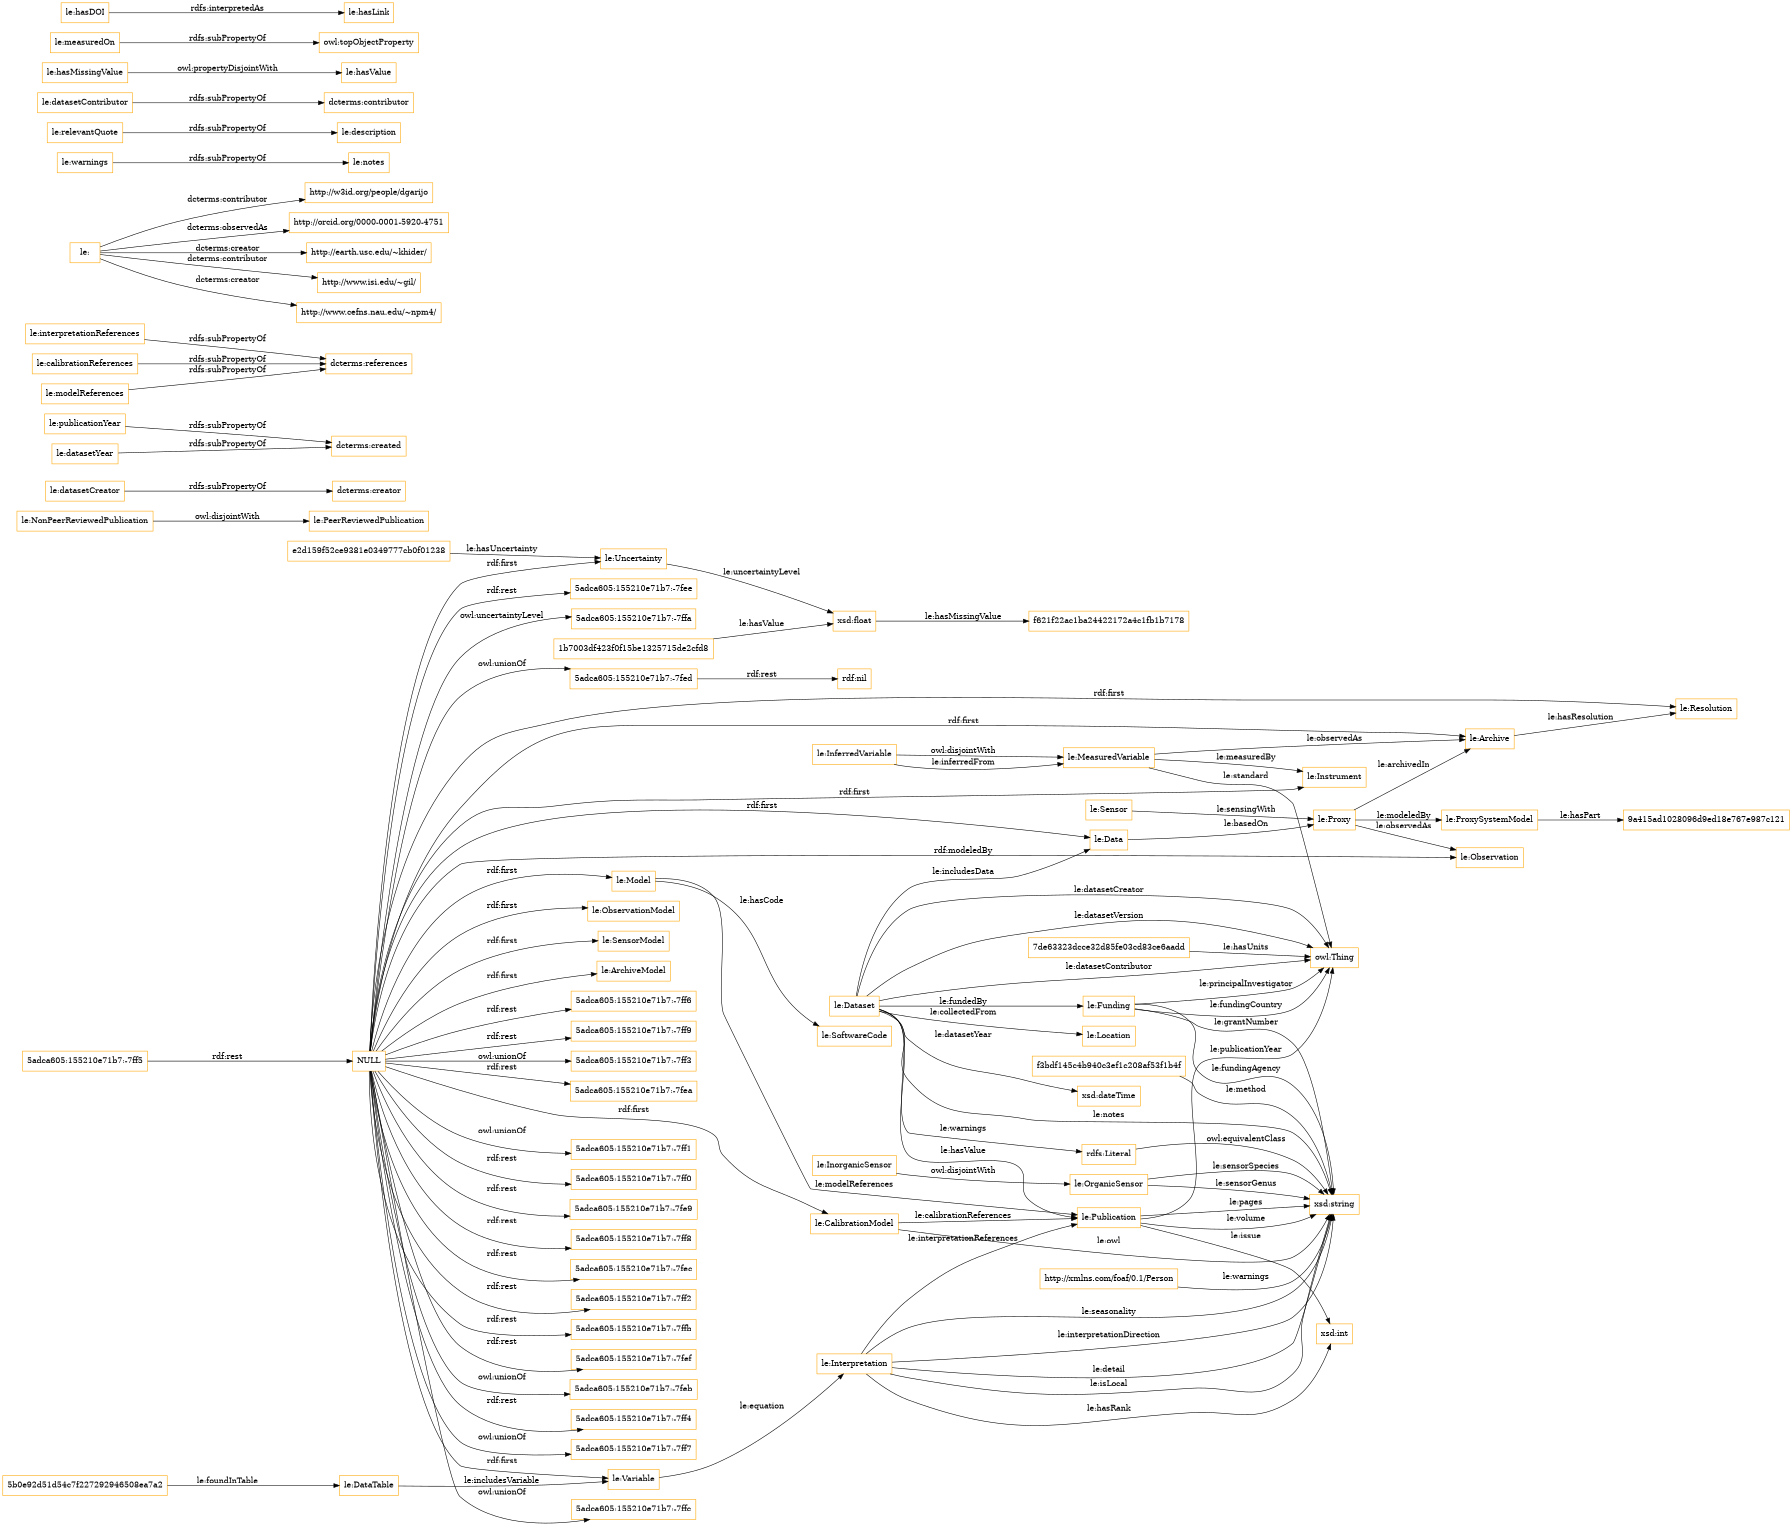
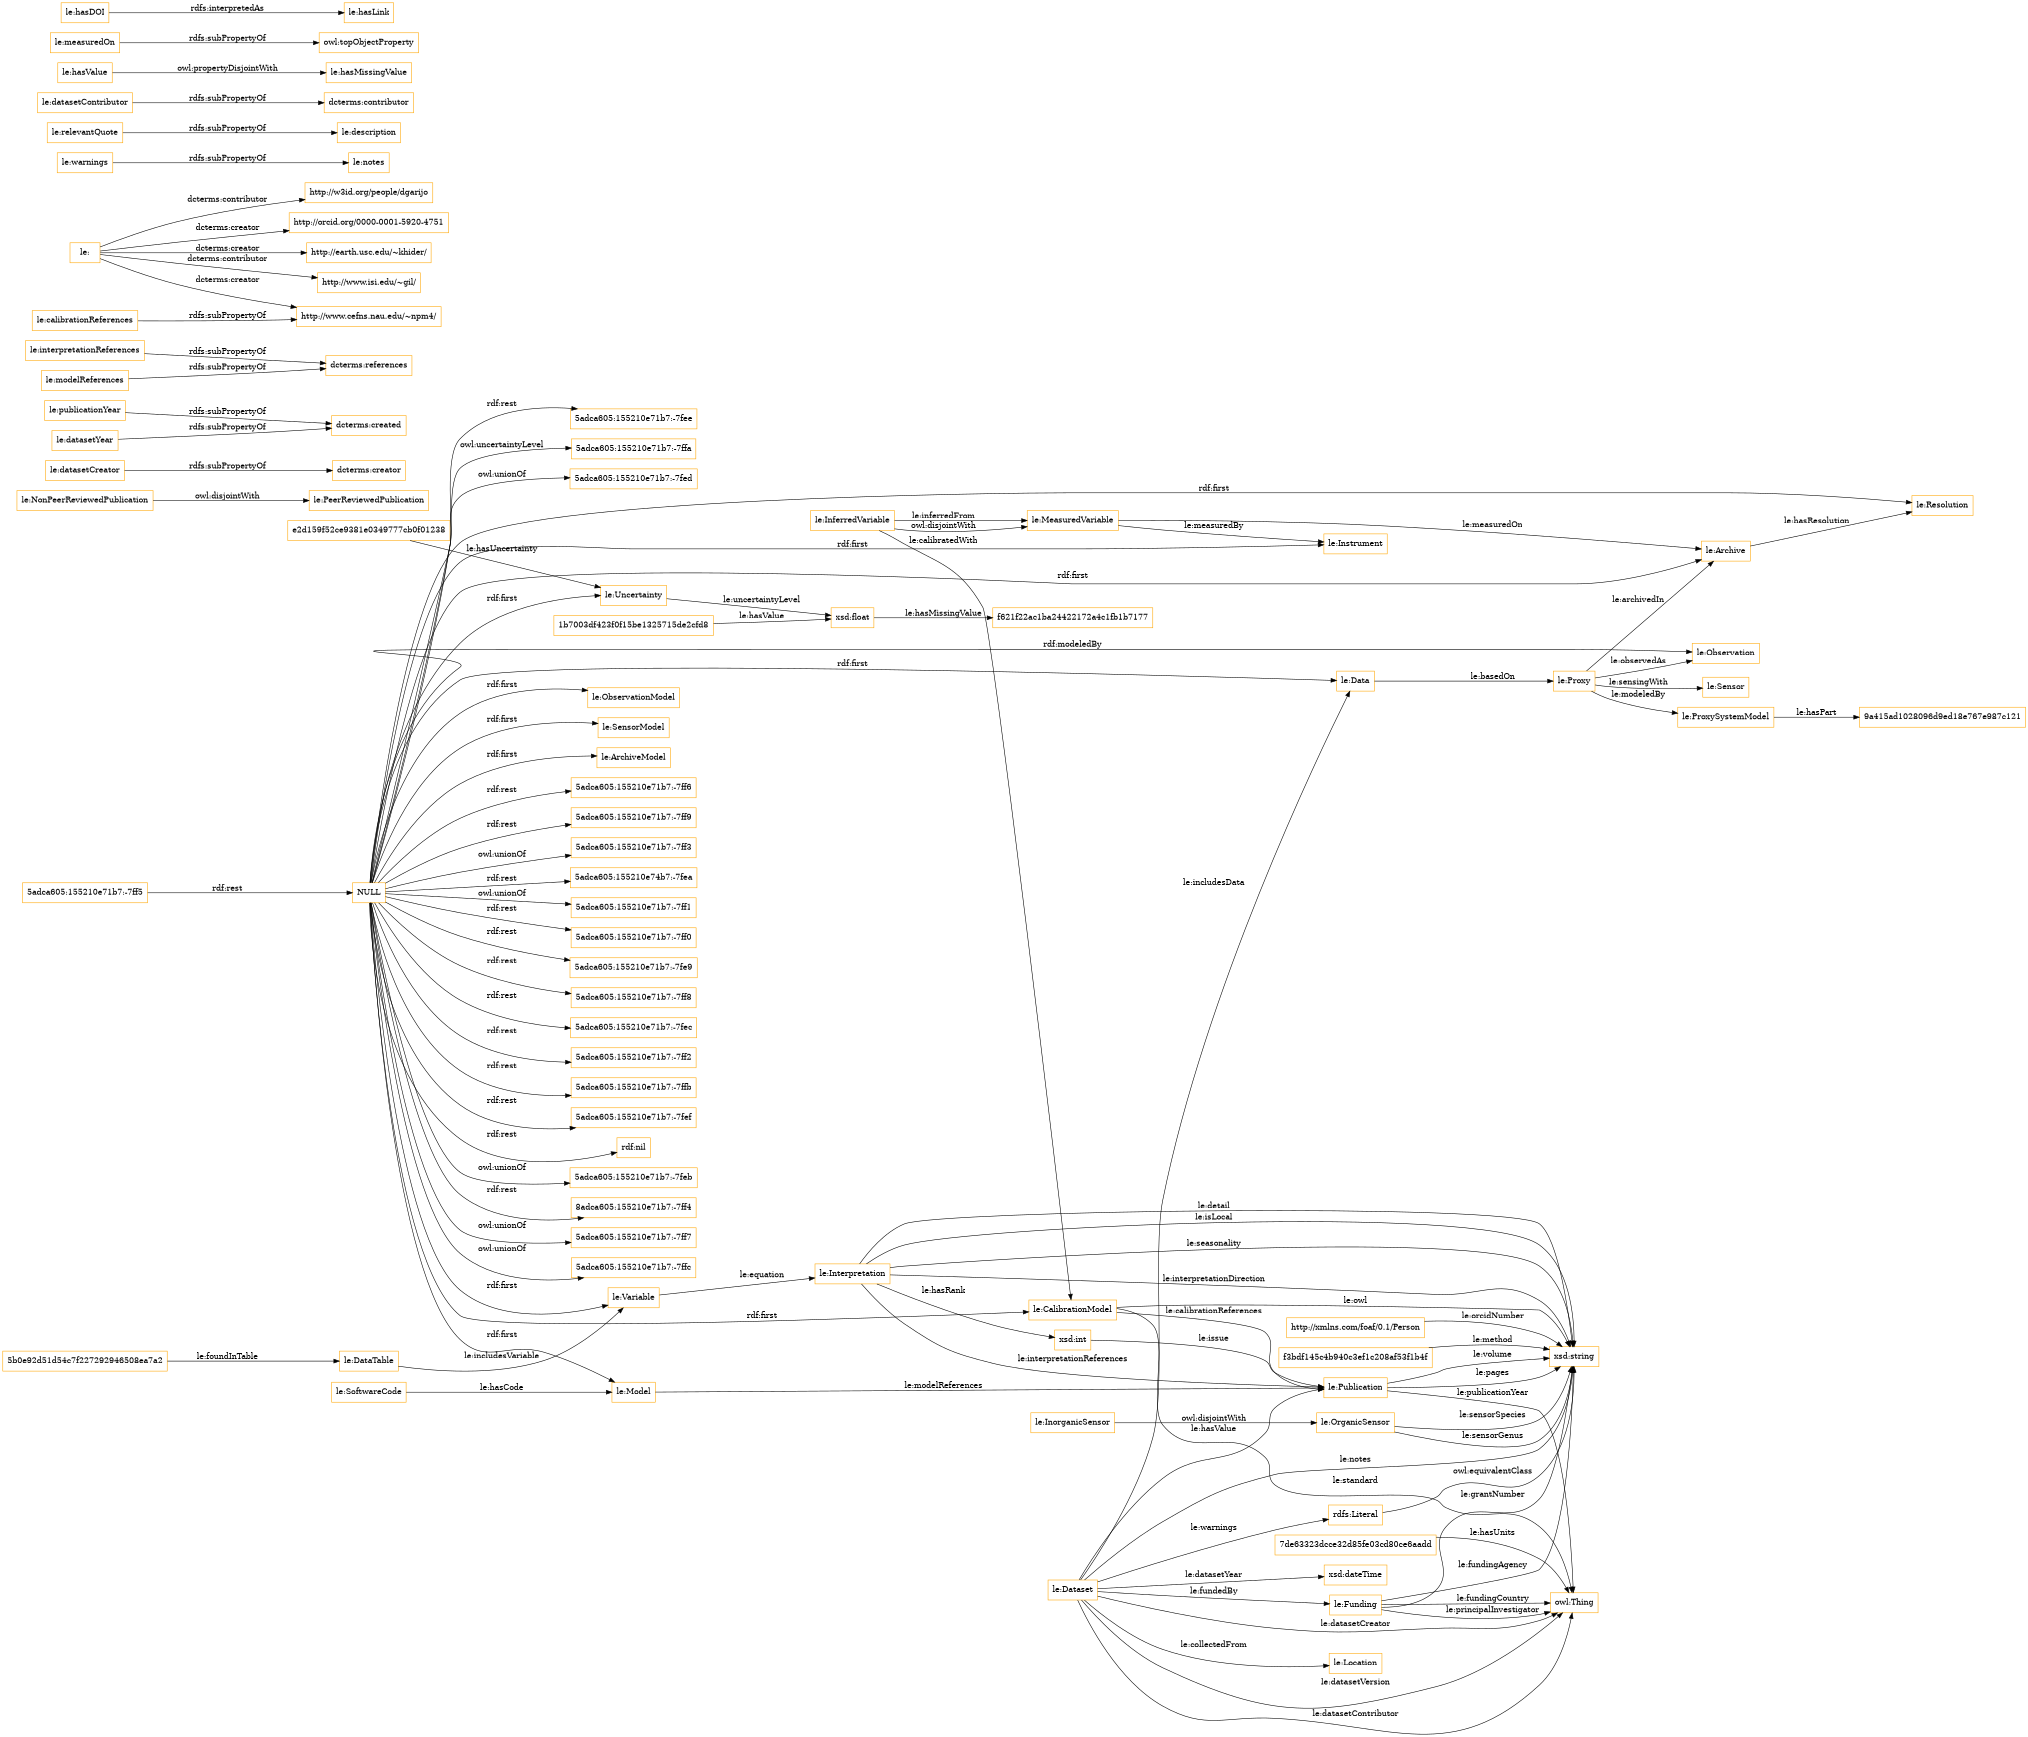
  digraph {
    rankdir=LR
    node [color=orange shape=rectangle]
    "le:Proxy"
    "le:Archive"
    "le:ProxySystemModel"
    "le:Sensor"
    "le:Observation"
    "le:Resolution"
    "9a415ad1028096d9ed18e767e987c121"
    "5b0e92d51d54c7f227292946508ea7a2"
    "le:DataTable"
    "le:Variable"
    "le:NonPeerReviewedPublication"
    "le:PeerReviewedPublication"
    "le:OrganicSensor"
    "xsd:string"
    "le:Uncertainty"
    "xsd:float"
-   f621f22ac1ba24422172a4c1fb1b7177 [label=f621f22ac1ba24422172a4c1fb1b7178]
+   f621f22ac1ba24422172a4c1fb1b7177
    e2d159f52ce9381e0349777cb0f01238
    "le:Interpretation"
    "le:Publication"
    "xsd:int"
    "le:Model"
    "le:SoftwareCode"
    "owl:Thing"
    "le:InferredVariable"
    "le:CalibrationModel"
    "le:MeasuredVariable"
    "le:Instrument"
    "le:Funding"
    "le:InorganicSensor"
    "http://xmlns.com/foaf/0.1/Person"
    "le:Dataset"
    "le:Location"
    "le:Data"
    "rdfs:Literal"
    "xsd:dateTime"
    f3bdf145c4b940c3ef1c208af53f1b4f
    "1b7003df423f0f15be1325715de2cfd8"
-   "7de63323dcce32d85fe03cd83ce6aadd"
+   "7de63323dcce32d85fe03cd83ce6aadd" [label="7de63323dcce32d85fe03cd80ce6aadd"]
    "le:datasetCreator"
    "dcterms:creator"
    "le:publicationYear"
    "dcterms:created"
    "le:interpretationReferences"
    "dcterms:references"
    "le:"
    "http://w3id.org/people/dgarijo"
    "http://orcid.org/0000-0001-5920-4751"
    "http://earth.usc.edu/~khider/"
    "http://www.isi.edu/~gil/"
    "http://www.cefns.nau.edu/~npm4/"
    "le:warnings"
    "le:notes"
    "le:relevantQuote"
    "le:description"
    "le:datasetYear"
    NULL
    "le:ObservationModel"
    "le:SensorModel"
    "le:ArchiveModel"
    "5adca605:155210e71b7:-7ff6"
    "5adca605:155210e71b7:-7ff9"
    "5adca605:155210e71b7:-7ff3"
-   "5adca605:155210e71b7:-7fea"
+   "5adca605:155210e71b7:-7fea" [label="5adca605:155210e74b7:-7fea"]
    "5adca605:155210e71b7:-7ff1"
    "5adca605:155210e71b7:-7ff0"
    "5adca605:155210e71b7:-7fe9"
    "5adca605:155210e71b7:-7ff8"
    "5adca605:155210e71b7:-7fec"
    "5adca605:155210e71b7:-7ff2"
    "5adca605:155210e71b7:-7ffb"
    "5adca605:155210e71b7:-7fef"
    "rdf:nil"
    "5adca605:155210e71b7:-7feb"
-   "5adca605:155210e71b7:-7ff4"
+   "5adca605:155210e71b7:-7ff4" [label="8adca605:155210e71b7:-7ff4"]
    "5adca605:155210e71b7:-7ff7"
    "5adca605:155210e71b7:-7ffc"
    "5adca605:155210e71b7:-7fee"
    "5adca605:155210e71b7:-7ffa"
    "5adca605:155210e71b7:-7fed"
    "5adca605:155210e71b7:-7ff5"
    "le:datasetContributor"
    "dcterms:contributor"
    "le:calibrationReferences"
    "le:hasMissingValue"
    "le:hasValue"
    "le:measuredOn"
    "owl:topObjectProperty"
    "le:hasDOI"
    "le:hasLink"
    "le:modelReferences"
    "le:Proxy" -> "le:Archive" [label="le:archivedIn"]
    "le:Proxy" -> "le:ProxySystemModel" [label="le:modeledBy"]
-   "le:Sensor" -> "le:Proxy" [label="le:sensingWith"]
+   "le:Proxy" -> "le:Sensor" [label="le:sensingWith"]
    "le:Proxy" -> "le:Observation" [label="le:observedAs"]
    "le:Archive" -> "le:Resolution" [label="le:hasResolution"]
    "le:ProxySystemModel" -> "9a415ad1028096d9ed18e767e987c121" [label="le:hasPart"]
    "5b0e92d51d54c7f227292946508ea7a2" -> "le:DataTable" [label="le:foundInTable"]
    "le:DataTable" -> "le:Variable" [label="le:includesVariable"]
    "le:Variable" -> "le:Interpretation" [label="le:equation"]
    "le:NonPeerReviewedPublication" -> "le:PeerReviewedPublication" [label="owl:disjointWith"]
    "le:OrganicSensor" -> "xsd:string" [label="le:sensorSpecies"]
    "le:OrganicSensor" -> "xsd:string" [label="le:sensorGenus"]
    "le:Uncertainty" -> "xsd:float" [label="le:uncertaintyLevel"]
    "xsd:float" -> f621f22ac1ba24422172a4c1fb1b7177 [label="le:hasMissingValue"]
    e2d159f52ce9381e0349777cb0f01238 -> "le:Uncertainty" [label="le:hasUncertainty"]
    "le:Interpretation" -> "xsd:string" [label="le:detail"]
    "le:Interpretation" -> "xsd:string" [label="le:isLocal"]
    "le:Interpretation" -> "xsd:string" [label="le:seasonality"]
    "le:Interpretation" -> "xsd:string" [label="le:interpretationDirection"]
    "le:Interpretation" -> "le:Publication" [label="le:interpretationReferences"]
    "le:Interpretation" -> "xsd:int" [label="le:hasRank"]
    "le:Publication" -> "xsd:string" [label="le:pages"]
    "le:Publication" -> "xsd:string" [label="le:volume"]
-   "le:Publication" -> "xsd:int" [label="le:issue"]
+   "xsd:int" -> "le:Publication" [label="le:issue"]
    "le:Publication" -> "owl:Thing" [label="le:publicationYear"]
    "le:Model" -> "le:Publication" [label="le:modelReferences"]
-   "le:Model" -> "le:SoftwareCode" [label="le:hasCode"]
+   "le:SoftwareCode" -> "le:Model" [label="le:hasCode"]
+   "le:InferredVariable" -> "le:CalibrationModel" [label="le:calibratedWith"]
    "le:InferredVariable" -> "le:MeasuredVariable" [label="owl:disjointWith"]
    "le:InferredVariable" -> "le:MeasuredVariable" [label="le:inferredFrom"]
    "le:CalibrationModel" -> "xsd:string" [label="le:owl"]
    "le:CalibrationModel" -> "le:Publication" [label="le:calibrationReferences"]
-   "le:MeasuredVariable" -> "le:Archive" [label="le:observedAs"]
-   "le:MeasuredVariable" -> "owl:Thing" [label="le:standard"]
+   "le:MeasuredVariable" -> "le:Archive" [label="le:measuredOn"]
+   "le:CalibrationModel" -> "owl:Thing" [label="le:standard"]
    "le:MeasuredVariable" -> "le:Instrument" [label="le:measuredBy"]
    "le:Funding" -> "xsd:string" [label="le:fundingAgency"]
    "le:Funding" -> "xsd:string" [label="le:grantNumber"]
    "le:Funding" -> "owl:Thing" [label="le:fundingCountry"]
    "le:Funding" -> "owl:Thing" [label="le:principalInvestigator"]
    "le:InorganicSensor" -> "le:OrganicSensor" [label="owl:disjointWith"]
-   "http://xmlns.com/foaf/0.1/Person" -> "xsd:string" [label="le:warnings"]
+   "http://xmlns.com/foaf/0.1/Person" -> "xsd:string" [label="le:orcidNumber"]
    "le:Dataset" -> "xsd:string" [label="le:notes"]
    "le:Dataset" -> "le:Publication" [label="le:hasValue"]
    "le:Dataset" -> "owl:Thing" [label="le:datasetCreator"]
    "le:Dataset" -> "owl:Thing" [label="le:datasetVersion"]
    "le:Dataset" -> "owl:Thing" [label="le:datasetContributor"]
    "le:Dataset" -> "le:Funding" [label="le:fundedBy"]
    "le:Dataset" -> "le:Location" [label="le:collectedFrom"]
    "le:Dataset" -> "le:Data" [label="le:includesData"]
    "le:Dataset" -> "rdfs:Literal" [label="le:warnings"]
    "le:Dataset" -> "xsd:dateTime" [label="le:datasetYear"]
    "le:Data" -> "le:Proxy" [label="le:basedOn"]
    "rdfs:Literal" -> "xsd:string" [label="owl:equivalentClass"]
    f3bdf145c4b940c3ef1c208af53f1b4f -> "xsd:string" [label="le:method"]
    "1b7003df423f0f15be1325715de2cfd8" -> "xsd:float" [label="le:hasValue"]
    "7de63323dcce32d85fe03cd83ce6aadd" -> "owl:Thing" [label="le:hasUnits"]
    "le:datasetCreator" -> "dcterms:creator" [label="rdfs:subPropertyOf"]
    "le:publicationYear" -> "dcterms:created" [label="rdfs:subPropertyOf"]
    "le:interpretationReferences" -> "dcterms:references" [label="rdfs:subPropertyOf"]
    "le:" -> "http://w3id.org/people/dgarijo" [label="dcterms:contributor"]
-   "le:" -> "http://orcid.org/0000-0001-5920-4751" [label="dcterms:observedAs"]
+   "le:" -> "http://orcid.org/0000-0001-5920-4751" [label="dcterms:creator"]
    "le:" -> "http://earth.usc.edu/~khider/" [label="dcterms:creator"]
    "le:" -> "http://www.isi.edu/~gil/" [label="dcterms:contributor"]
    "le:" -> "http://www.cefns.nau.edu/~npm4/" [label="dcterms:creator"]
    "le:warnings" -> "le:notes" [label="rdfs:subPropertyOf"]
    "le:relevantQuote" -> "le:description" [label="rdfs:subPropertyOf"]
    "le:datasetYear" -> "dcterms:created" [label="rdfs:subPropertyOf"]
    NULL -> "le:Archive" [label="rdf:first"]
    NULL -> "le:Observation" [label="rdf:modeledBy"]
    NULL -> "le:Resolution" [label="rdf:first"]
    NULL -> "le:Variable" [label="rdf:first"]
    NULL -> "le:Uncertainty" [label="rdf:first"]
    NULL -> "le:Model" [label="rdf:first"]
    NULL -> "le:CalibrationModel" [label="rdf:first"]
    NULL -> "le:Instrument" [label="rdf:first"]
    NULL -> "le:Data" [label="rdf:first"]
    NULL -> "le:ObservationModel" [label="rdf:first"]
    NULL -> "le:SensorModel" [label="rdf:first"]
    NULL -> "le:ArchiveModel" [label="rdf:first"]
    NULL -> "5adca605:155210e71b7:-7ff6" [label="rdf:rest"]
    NULL -> "5adca605:155210e71b7:-7ff9" [label="rdf:rest"]
    NULL -> "5adca605:155210e71b7:-7ff3" [label="owl:unionOf"]
    NULL -> "5adca605:155210e71b7:-7fea" [label="rdf:rest"]
    NULL -> "5adca605:155210e71b7:-7ff1" [label="owl:unionOf"]
    NULL -> "5adca605:155210e71b7:-7ff0" [label="rdf:rest"]
    NULL -> "5adca605:155210e71b7:-7fe9" [label="rdf:rest"]
    NULL -> "5adca605:155210e71b7:-7ff8" [label="rdf:rest"]
    NULL -> "5adca605:155210e71b7:-7fec" [label="rdf:rest"]
    NULL -> "5adca605:155210e71b7:-7ff2" [label="rdf:rest"]
    NULL -> "5adca605:155210e71b7:-7ffb" [label="rdf:rest"]
    NULL -> "5adca605:155210e71b7:-7fef" [label="rdf:rest"]
-   "5adca605:155210e71b7:-7fed" -> "rdf:nil" [label="rdf:rest"]
+   NULL -> "rdf:nil" [label="rdf:rest"]
    NULL -> "5adca605:155210e71b7:-7feb" [label="owl:unionOf"]
    NULL -> "5adca605:155210e71b7:-7ff4" [label="rdf:rest"]
    NULL -> "5adca605:155210e71b7:-7ff7" [label="owl:unionOf"]
    NULL -> "5adca605:155210e71b7:-7ffc" [label="owl:unionOf"]
    NULL -> "5adca605:155210e71b7:-7fee" [label="rdf:rest"]
    NULL -> "5adca605:155210e71b7:-7ffa" [label="owl:uncertaintyLevel"]
    NULL -> "5adca605:155210e71b7:-7fed" [label="owl:unionOf"]
    "5adca605:155210e71b7:-7ff5" -> NULL [label="rdf:rest"]
    "le:datasetContributor" -> "dcterms:contributor" [label="rdfs:subPropertyOf"]
-   "le:calibrationReferences" -> "dcterms:references" [label="rdfs:subPropertyOf"]
-   "le:hasMissingValue" -> "le:hasValue" [label="owl:propertyDisjointWith"]
+   "le:calibrationReferences" -> "http://www.cefns.nau.edu/~npm4/" [label="rdfs:subPropertyOf"]
+   "le:hasValue" -> "le:hasMissingValue" [label="owl:propertyDisjointWith"]
    "le:measuredOn" -> "owl:topObjectProperty" [label="rdfs:subPropertyOf"]
    "le:hasDOI" -> "le:hasLink" [label="rdfs:interpretedAs"]
    "le:modelReferences" -> "dcterms:references" [label="rdfs:subPropertyOf"]
  }
